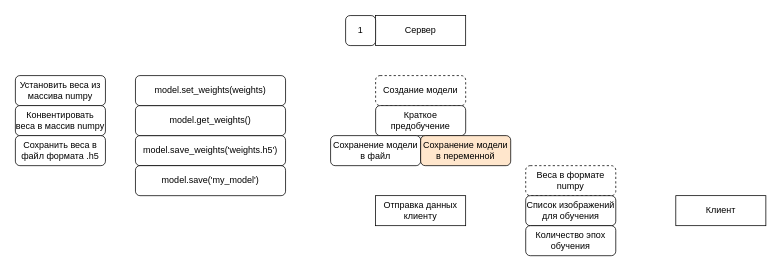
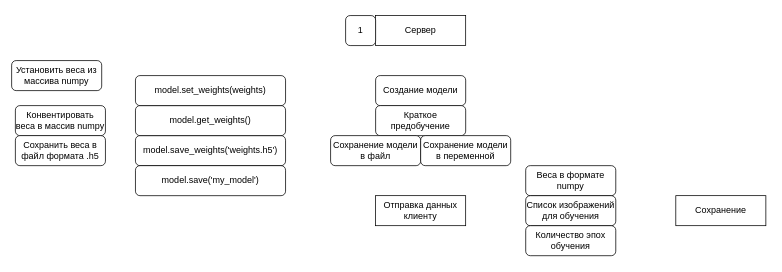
  <mxCell id="0" />
  <mxCell id="1" parent="0" />
  <mxCell id="2" value="Сервер" style="rounded=0;whiteSpace=wrap;html=1;" vertex="1" parent="1"><mxGeometry x="500" y="20" width="120" height="40" as="geometry" /></mxCell>
- <mxCell id="3" value="Создание модели" style="rounded=1;whiteSpace=wrap;html=1;dashed=1;" vertex="1" parent="1"><mxGeometry x="500" y="100" width="120" height="40" as="geometry" /></mxCell>
+ <mxCell id="3" value="Создание модели" style="rounded=1;whiteSpace=wrap;html=1;" vertex="1" parent="1"><mxGeometry x="500" y="100" width="120" height="40" as="geometry" /></mxCell>
  <mxCell id="4" value="1" style="rounded=1;whiteSpace=wrap;html=1;" vertex="1" parent="1"><mxGeometry x="460" y="20" width="40" height="40" as="geometry" /></mxCell>
  <mxCell id="5" value="Краткое предобучение" style="rounded=1;whiteSpace=wrap;html=1;" vertex="1" parent="1"><mxGeometry x="500" y="140" width="120" height="40" as="geometry" /></mxCell>
  <mxCell id="6" value="Сохранение модели в файл" style="rounded=1;whiteSpace=wrap;html=1;" vertex="1" parent="1"><mxGeometry x="440" y="180" width="120" height="40" as="geometry" /></mxCell>
- <mxCell id="7" value="Сохранение модели в переменной" style="rounded=1;whiteSpace=wrap;html=1;fillColor=#ffe6cc;" vertex="1" parent="1"><mxGeometry x="560" y="180" width="120" height="40" as="geometry" /></mxCell>
+ <mxCell id="7" value="Сохранение модели в переменной" style="rounded=1;whiteSpace=wrap;html=1;" vertex="1" parent="1"><mxGeometry x="560" y="180" width="120" height="40" as="geometry" /></mxCell>
  <mxCell id="8" value="model.save_weights('weights.h5')" style="rounded=1;whiteSpace=wrap;html=1;" vertex="1" parent="1"><mxGeometry x="180" y="180" width="200" height="40" as="geometry" /></mxCell>
  <mxCell id="9" value="model.save('my_model')" style="rounded=1;whiteSpace=wrap;html=1;" vertex="1" parent="1"><mxGeometry x="180" y="220" width="200" height="40" as="geometry" /></mxCell>
  <mxCell id="10" value="model.get_weights()" style="rounded=1;whiteSpace=wrap;html=1;" vertex="1" parent="1"><mxGeometry x="180" y="140" width="200" height="40" as="geometry" /></mxCell>
  <mxCell id="11" value="model.set_weights(weights)" style="rounded=1;whiteSpace=wrap;html=1;" vertex="1" parent="1"><mxGeometry x="180" y="100" width="200" height="40" as="geometry" /></mxCell>
- <mxCell id="12" value="Установить веса из массива numpy" style="rounded=1;whiteSpace=wrap;html=1;" vertex="1" parent="1"><mxGeometry x="20" y="100" width="120" height="40" as="geometry" /></mxCell>
+ <mxCell id="12" value="Установить веса из массива numpy" style="rounded=1;whiteSpace=wrap;html=1;" vertex="1" parent="1"><mxGeometry x="15" y="80" width="120" height="40" as="geometry" /></mxCell>
  <mxCell id="13" value="Конвентировать веса в массив numpy" style="rounded=1;whiteSpace=wrap;html=1;" vertex="1" parent="1"><mxGeometry x="20" y="140" width="120" height="40" as="geometry" /></mxCell>
  <mxCell id="14" value="Сохранить веса в файл формата .h5" style="rounded=1;whiteSpace=wrap;html=1;" vertex="1" parent="1"><mxGeometry x="20" y="180" width="120" height="40" as="geometry" /></mxCell>
  <mxCell id="15" value="Отправка данных клиенту" style="rounded=0;whiteSpace=wrap;html=1;" vertex="1" parent="1"><mxGeometry x="500" y="260" width="120" height="40" as="geometry" /></mxCell>
- <mxCell id="16" value="Клиент" style="rounded=0;whiteSpace=wrap;html=1;" vertex="1" parent="1"><mxGeometry x="900" y="260" width="120" height="40" as="geometry" /></mxCell>
- <mxCell id="17" value="Веса в формате numpy" style="rounded=1;whiteSpace=wrap;html=1;dashed=1;" vertex="1" parent="1"><mxGeometry x="700" y="220" width="120" height="40" as="geometry" /></mxCell>
+ <mxCell id="16" value="Сохранение" style="rounded=0;whiteSpace=wrap;html=1;" vertex="1" parent="1"><mxGeometry x="900" y="260" width="120" height="40" as="geometry" /></mxCell>
+ <mxCell id="17" value="Веса в формате numpy" style="rounded=1;whiteSpace=wrap;html=1;" vertex="1" parent="1"><mxGeometry x="700" y="220" width="120" height="40" as="geometry" /></mxCell>
  <mxCell id="18" value="Список изображений для обучения" style="rounded=1;whiteSpace=wrap;html=1;" vertex="1" parent="1"><mxGeometry x="700" y="260" width="120" height="40" as="geometry" /></mxCell>
  <mxCell id="19" value="Количество эпох обучения" style="rounded=1;whiteSpace=wrap;html=1;" vertex="1" parent="1"><mxGeometry x="700" y="300" width="120" height="40" as="geometry" /></mxCell>
